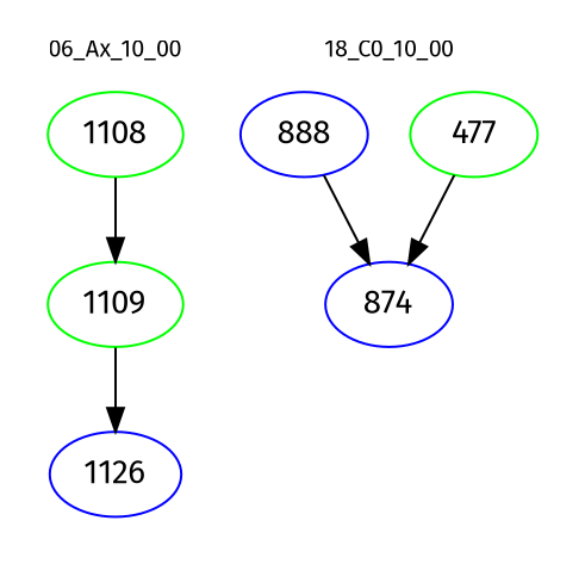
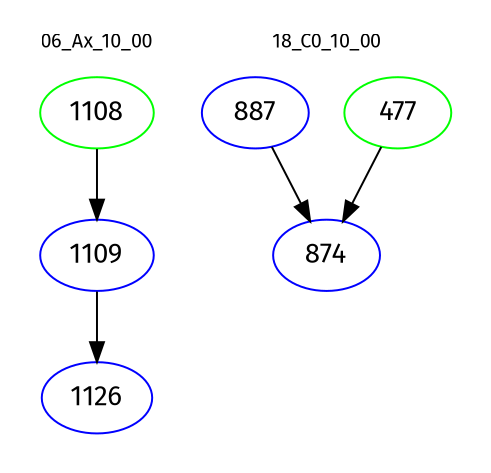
  digraph {
    fontname="Fira Sans"
    node [color=blue fontname="Fira Sans"]
    edge [color=black fontname="Fira Sans"]
    n1 [color=green label=1108]
-   n2 [color=green label=1109]
+   n2 [label=1109]
    n3 [label=1126]
    n4 [color=green label=477]
    n5 [label=874]
-   n6 [label=888]
+   n6 [label=887]
    subgraph cluster_1 {
      color=white
      fontsize=10
      label="06_Ax_10_00"
      n1
      n2
      n3
    }
    subgraph cluster_2 {
      color=white
      fontsize=10
      label="18_C0_10_00"
      n4
      n5
      n6
    }
    n1 -> n2
    n2 -> n3
    n4 -> n5
    n6 -> n5
  }
